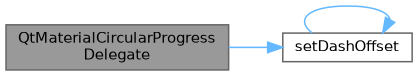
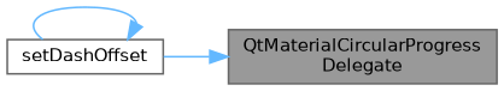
  digraph {
    rankdir=RL
    node [fontname=Helvetica fontsize=10 shape=box style=filled]
    edge [color=steelblue1 dir=back fontname=Helvetica fontsize=10 labelfontname=Helvetica labelfontsize=10 style=solid]
    n1 [color=gray40 fillcolor=grey60 fontcolor=black height=0.2 label="QtMaterialCircularProgress\lDelegate" width=0.4]
    n2 [color=grey40 fillcolor=white height=0.2 label=setDashOffset width=0.4]
-   n2 -> n1
+   n1 -> n2
    n2 -> n2
  }
